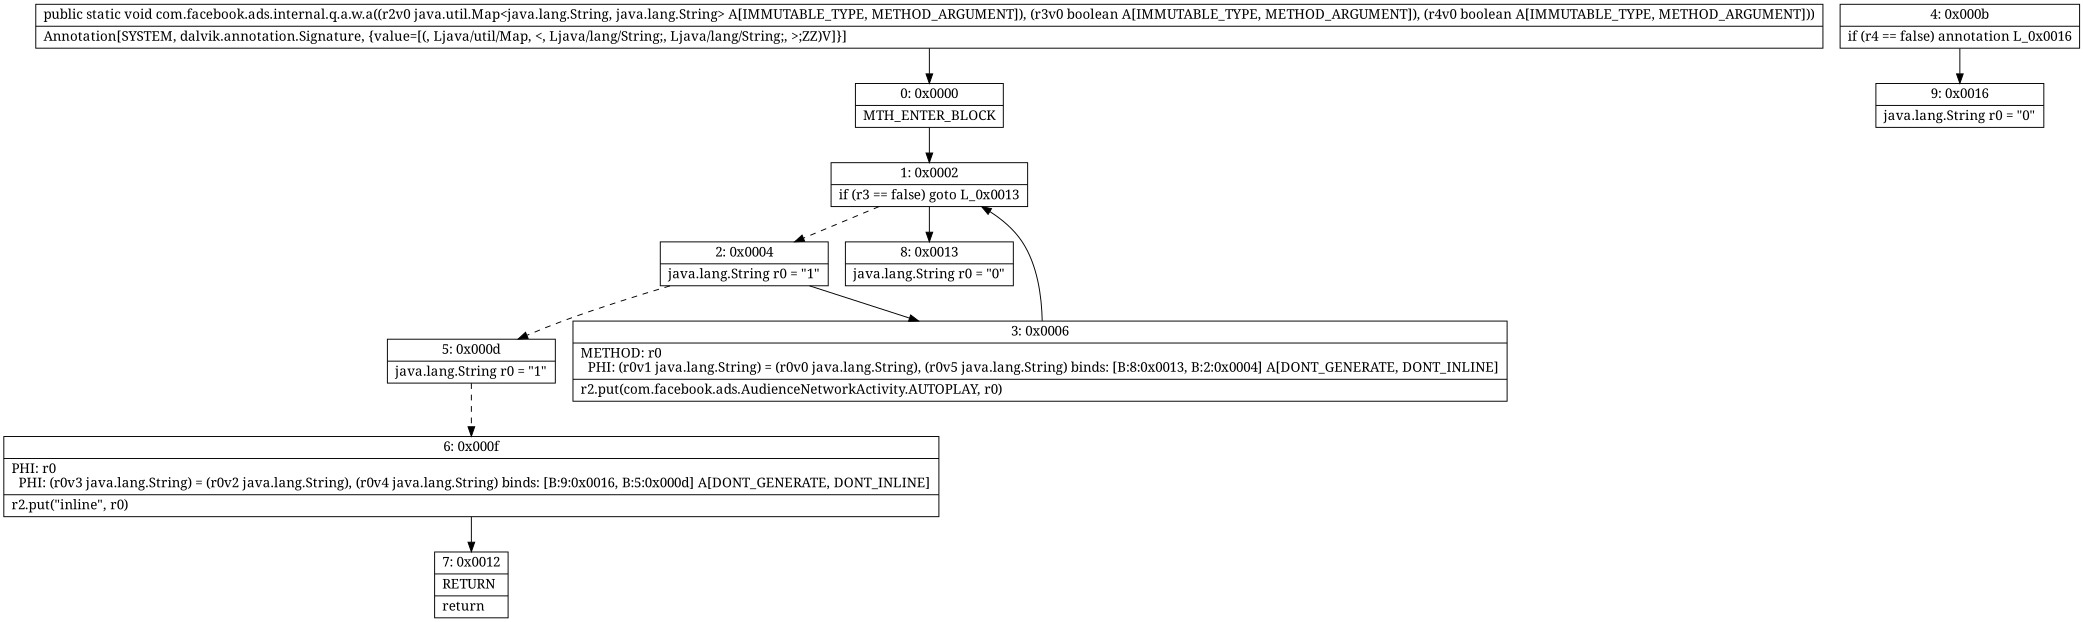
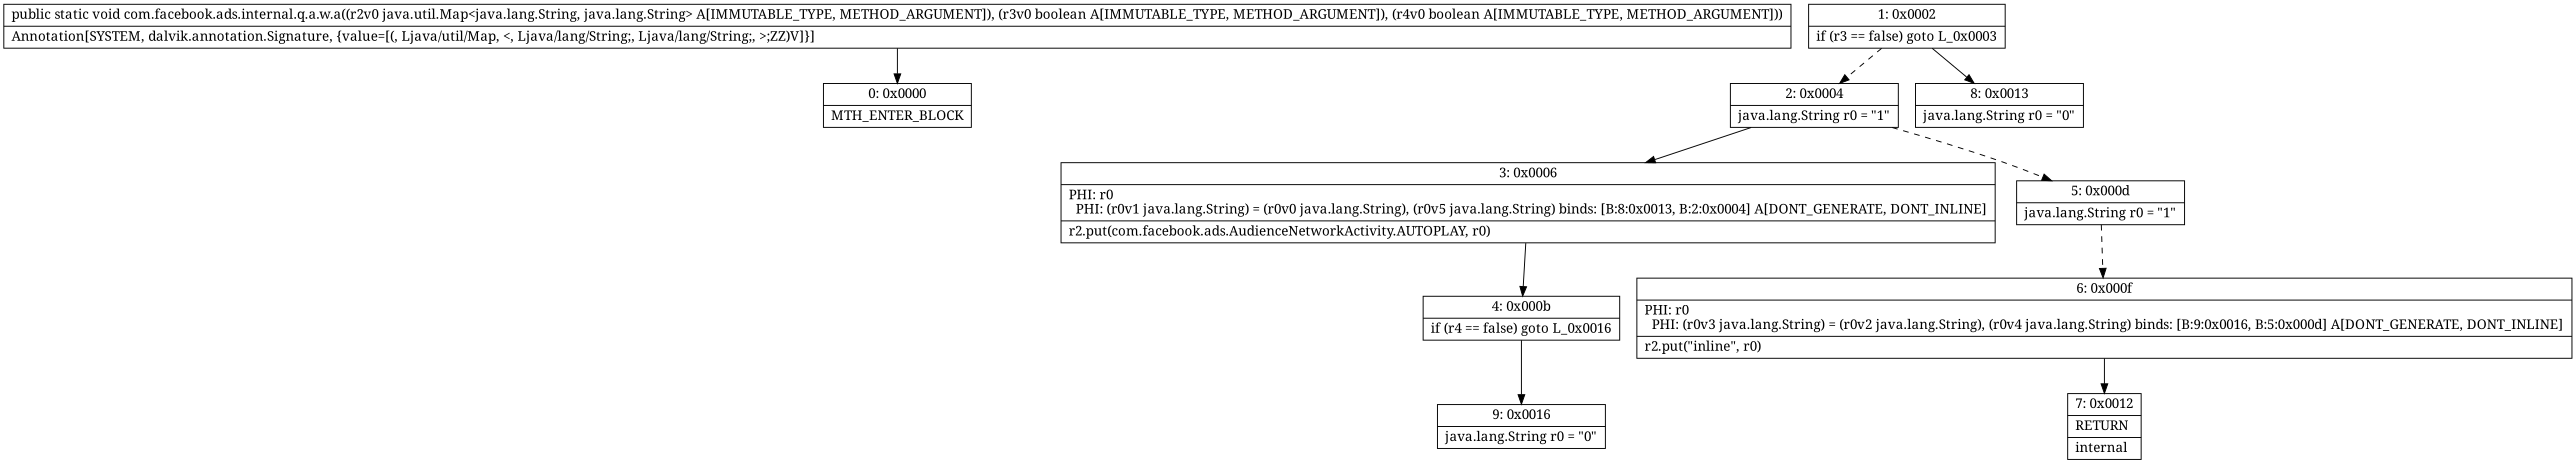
  digraph {
    fontname="Noto Serif"
    node [fontname="Noto Serif" shape=record]
    edge [fontname="Noto Serif"]
    n1 [label="{0\:\ 0x0000|MTH_ENTER_BLOCK\l}"]
-   n2 [label="{1\:\ 0x0002|if (r3 == false) goto L_0x0013\l}"]
+   n2 [label="{1\:\ 0x0002|if (r3 == false) goto L_0x0003\l}"]
    n3 [label="{2\:\ 0x0004|java.lang.String r0 = \"1\"\l}"]
    n4 [label="{8\:\ 0x0013|java.lang.String r0 = \"0\"\l}"]
-   n5 [label="{3\:\ 0x0006|METHOD: r0 \l  PHI: (r0v1 java.lang.String) = (r0v0 java.lang.String), (r0v5 java.lang.String) binds: [B:8:0x0013, B:2:0x0004] A[DONT_GENERATE, DONT_INLINE]\l|r2.put(com.facebook.ads.AudienceNetworkActivity.AUTOPLAY, r0)\l}"]
+   n5 [label="{3\:\ 0x0006|PHI: r0 \l  PHI: (r0v1 java.lang.String) = (r0v0 java.lang.String), (r0v5 java.lang.String) binds: [B:8:0x0013, B:2:0x0004] A[DONT_GENERATE, DONT_INLINE]\l|r2.put(com.facebook.ads.AudienceNetworkActivity.AUTOPLAY, r0)\l}"]
    n6 [label="{5\:\ 0x000d|java.lang.String r0 = \"1\"\l}"]
-   n7 [label="{4\:\ 0x000b|if (r4 == false) annotation L_0x0016\l}"]
+   n7 [label="{4\:\ 0x000b|if (r4 == false) goto L_0x0016\l}"]
    n8 [label="{9\:\ 0x0016|java.lang.String r0 = \"0\"\l}"]
    n9 [label="{6\:\ 0x000f|PHI: r0 \l  PHI: (r0v3 java.lang.String) = (r0v2 java.lang.String), (r0v4 java.lang.String) binds: [B:9:0x0016, B:5:0x000d] A[DONT_GENERATE, DONT_INLINE]\l|r2.put(\"inline\", r0)\l}"]
-   n10 [label="{7\:\ 0x0012|RETURN\l|return\l}"]
+   n10 [label="{7\:\ 0x0012|RETURN\l|internal\l}"]
    n11 [label="{public static void com.facebook.ads.internal.q.a.w.a((r2v0 java.util.Map\<java.lang.String, java.lang.String\> A[IMMUTABLE_TYPE, METHOD_ARGUMENT]), (r3v0 boolean A[IMMUTABLE_TYPE, METHOD_ARGUMENT]), (r4v0 boolean A[IMMUTABLE_TYPE, METHOD_ARGUMENT]))  | Annotation[SYSTEM, dalvik.annotation.Signature, \{value=[(, Ljava\/util\/Map, \<, Ljava\/lang\/String;, Ljava\/lang\/String;, \>;ZZ)V]\}]\l}"]
-   n1 -> n2
    n2 -> n3 [style=dashed]
    n2 -> n4
    n3 -> n5
    n3 -> n6 [style=dashed]
-   n5 -> n2
+   n5 -> n7
    n6 -> n9 [style=dashed]
    n7 -> n8
    n9 -> n10
    n11 -> n1
  }
